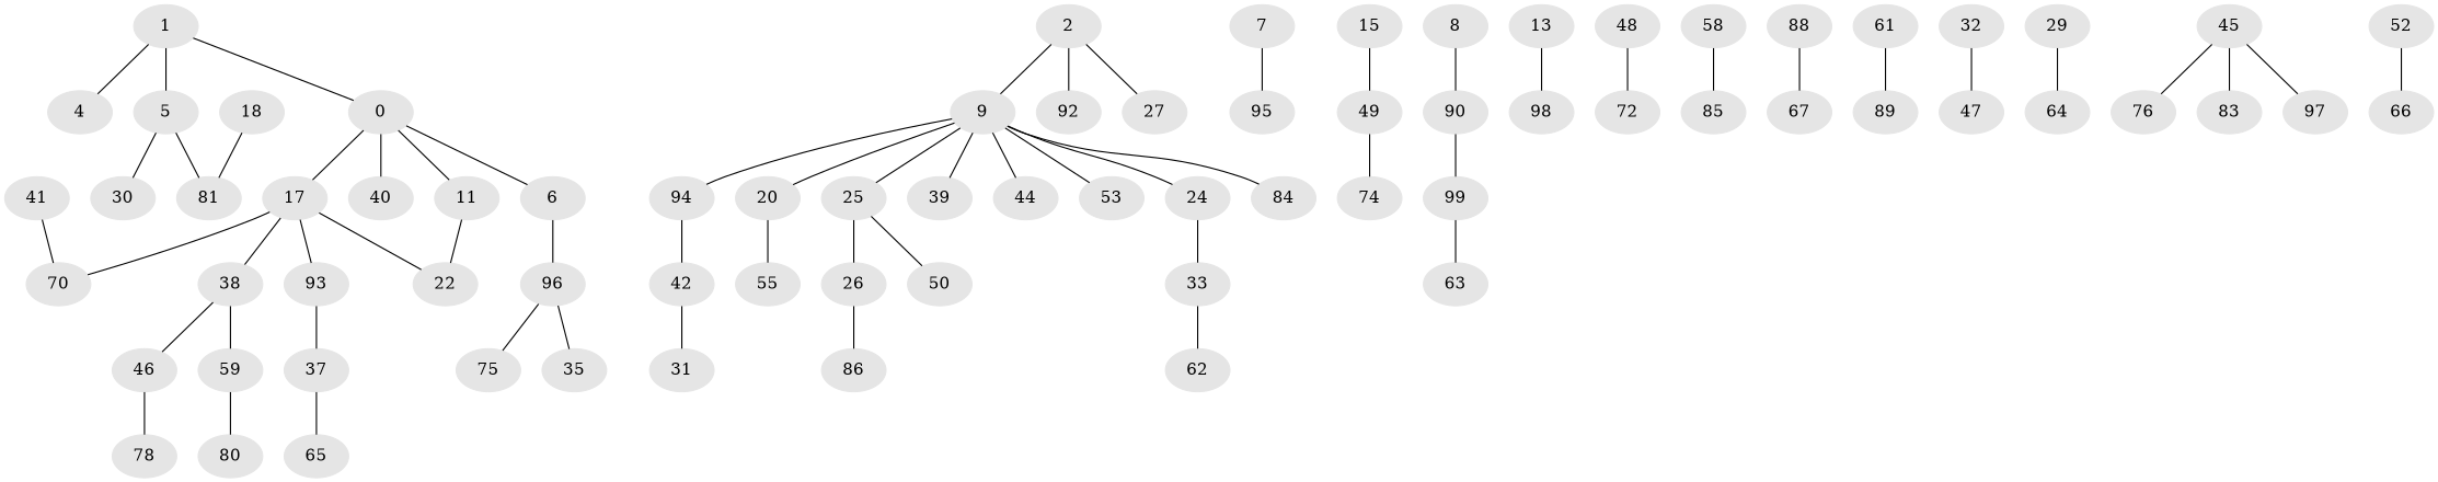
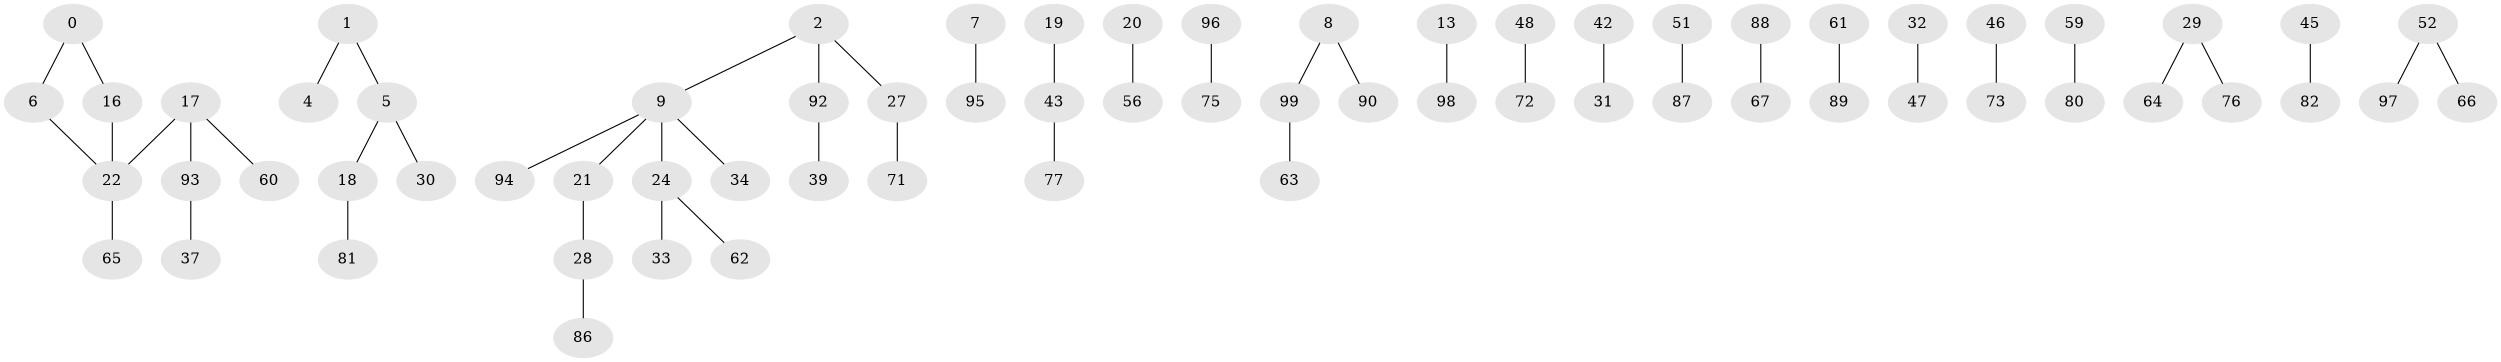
  graph {
    node [color=gray90 style=filled]
    n1 [label=0]
    1
    4
    5
    2
    9
    n7 [label=92]
    27
    6
-   16 [label=11]
+   16
    17
-   40
    18
    30
    n15 [label=95]
    7
-   19 [label=15]
-   43 [label=49]
+   19
+   43
    n19 [label=94]
    20
-   21 [label=25]
+   21
    39
-   44
-   53
    24
-   84
+   84 [label=34]
+   71
    n28 [label=96]
    22
    n30 [label=93]
-   38
-   60 [label=70]
+   60
    n33 [label=99]
    8
    n35 [label=90]
    81
    n37 [label=98]
    13
-   35
    75
    48
    72
    63
    42
-   55
-   28 [label=26]
-   50
-   51 [label=58]
-   85
+   55 [label=56]
+   28
+   51
+   85 [label=87]
    n50 [label=88]
    67
    n52 [label=89]
    61
    31
    32
    47
    37
    46
    59
-   41
-   77 [label=74]
+   77
    29
    64
    33
    86
    65
    62
    45
    76
-   83
-   73 [label=78]
+   83 [label=82]
+   73
    80
    n73 [label=97]
    52
    66
    n1 -- 6
    n1 -- 16
-   n1 -- 17
-   n1 -- 40
-   1 -- n1
    1 -- 4
    1 -- 5
-   5 -- 81
+   5 -- 18
    5 -- 30
    2 -- 9
    2 -- n7
    2 -- 27
    9 -- n19
-   9 -- 20
    9 -- 21
-   9 -- 39
-   9 -- 44
-   9 -- 53
+   n7 -- 39
    9 -- 24
    9 -- 84
-   6 -- n28
+   27 -- 71
+   6 -- 22
    16 -- 22
    17 -- 22
    17 -- n30
-   17 -- 38
    17 -- 60
    18 -- 81
    7 -- n15
    19 -- 43
    43 -- 77
-   n19 -- 42
    20 -- 55
    21 -- 28
-   21 -- 50
    24 -- 33
-   n28 -- 35
    n28 -- 75
    n30 -- 37
-   38 -- 46
-   38 -- 59
    n33 -- 63
-   n35 -- n33
+   8 -- n33
    8 -- n35
    13 -- n37
    48 -- 72
    42 -- 31
    28 -- 86
    51 -- 85
    n50 -- 67
    61 -- n52
    32 -- 47
-   37 -- 65
+   22 -- 65
    46 -- 73
    59 -- 80
-   41 -- 60
    29 -- 64
-   33 -- 62
-   45 -- 76
+   24 -- 62
+   29 -- 76
    45 -- 83
-   45 -- n73
+   52 -- n73
    52 -- 66
  }
